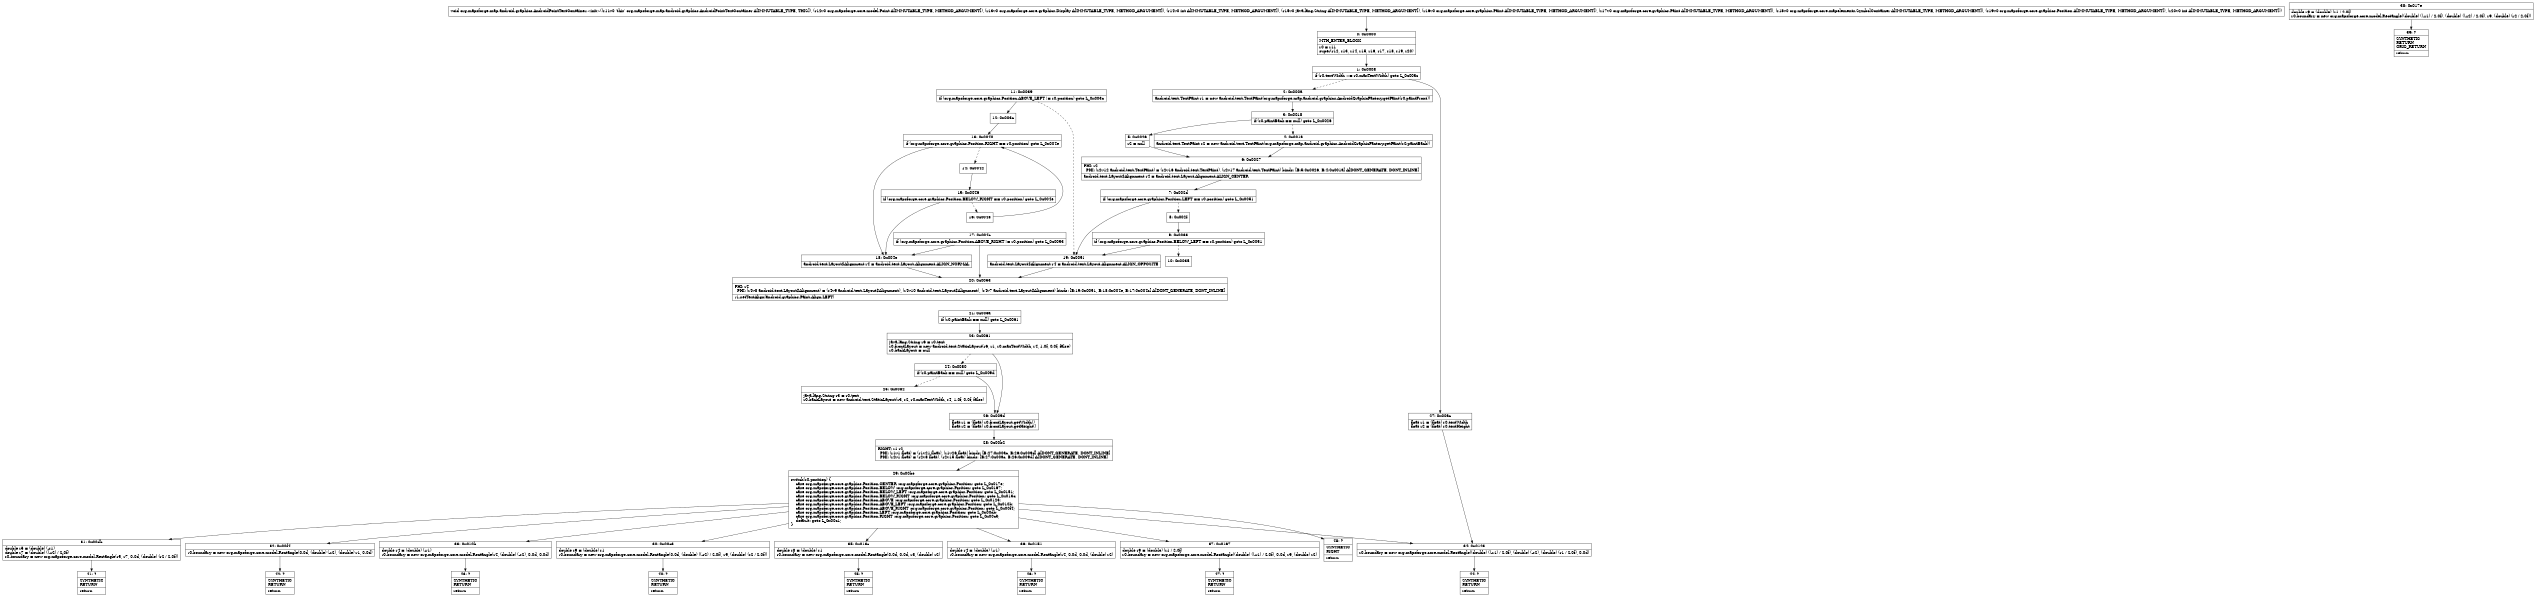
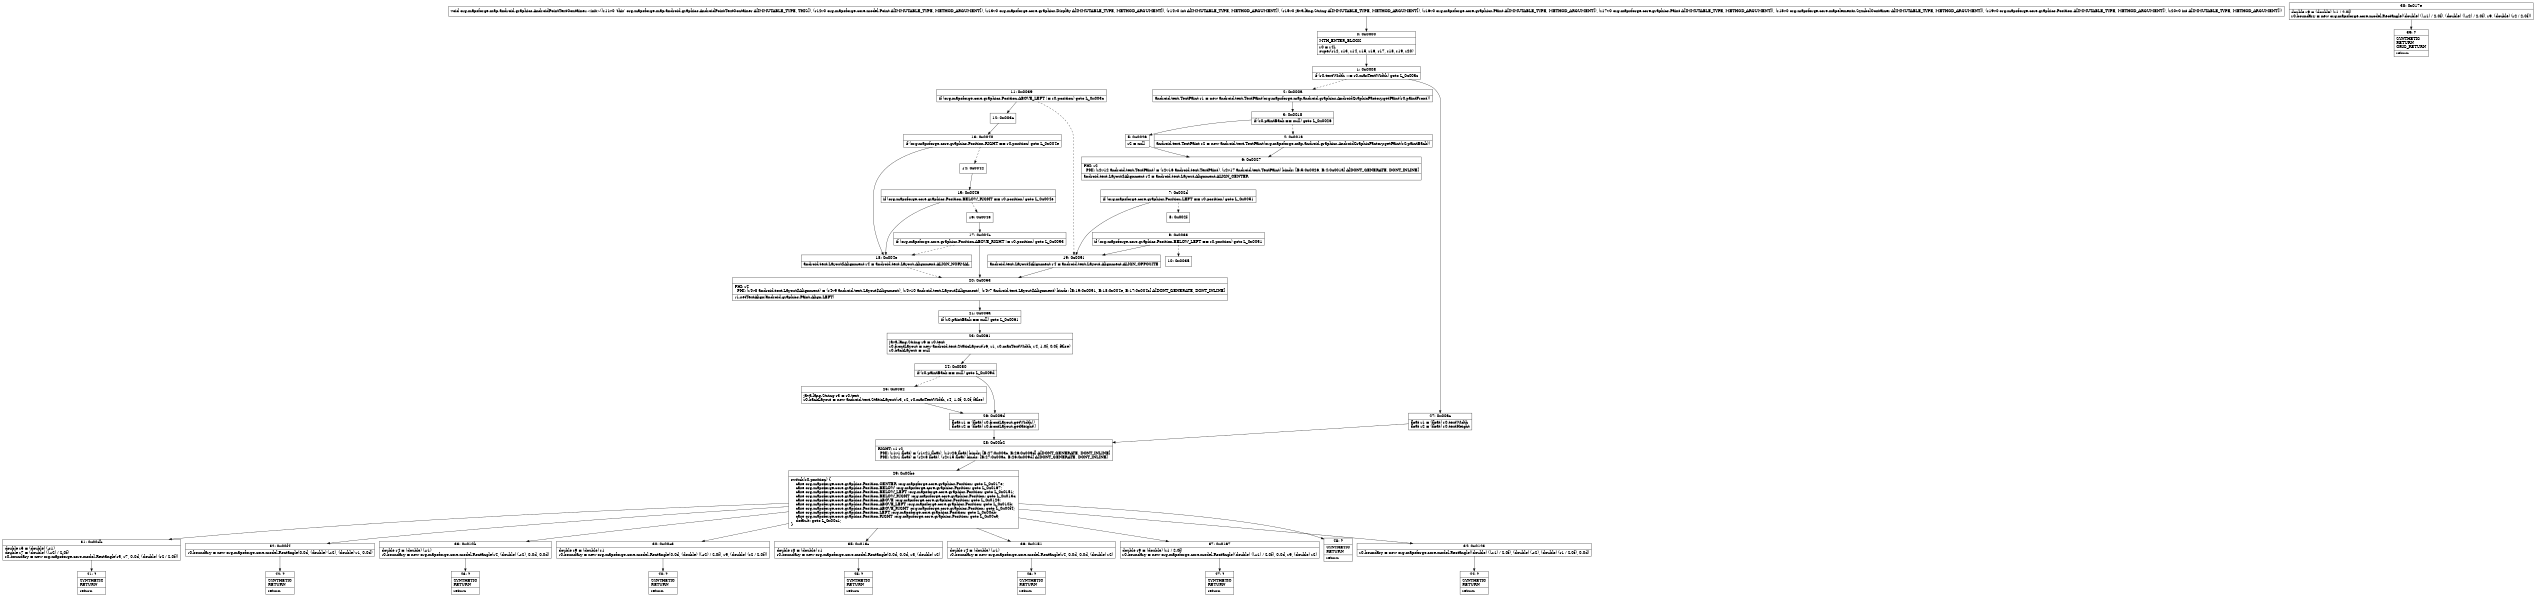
  digraph {
    node [shape=record]
-   n1 [label="{0\:\ 0x0000|MTH_ENTER_BLOCK\l|r0 = r11\lsuper(r12, r13, r14, r15, r16, r17, r18, r19, r20)\l}"]
+   n1 [label="{0\:\ 0x0000|MTH_ENTER_BLOCK\l|r0 = r41\lsuper(r12, r13, r14, r15, r16, r17, r18, r19, r20)\l}"]
    n2 [label="{1\:\ 0x0008|if (r0.textWidth \<= r0.maxTextWidth) goto L_0x00ac\l}"]
    n3 [label="{2\:\ 0x000a|android.text.TextPaint r1 = new android.text.TextPaint(org.mapsforge.map.android.graphics.AndroidGraphicFactory.getPaint(r0.paintFront))\l}"]
    n4 [label="{27\:\ 0x00ac|float r1 = (float) r0.textWidth\lfloat r2 = (float) r0.textHeight\l}"]
    n5 [label="{3\:\ 0x0018|if (r0.paintBack == null) goto L_0x0026\l}"]
    n6 [label="{28\:\ 0x00b2|RIGHT: r1 r2 \l  PHI: (r1v1 float) = (r1v21 float), (r1v26 float) binds: [B:27:0x00ac, B:26:0x009d] A[DONT_GENERATE, DONT_INLINE]\l  PHI: (r2v1 float) = (r2v8 float), (r2v15 float) binds: [B:27:0x00ac, B:26:0x009d] A[DONT_GENERATE, DONT_INLINE]\l}"]
    n7 [label="{4\:\ 0x001a|android.text.TextPaint r2 = new android.text.TextPaint(org.mapsforge.map.android.graphics.AndroidGraphicFactory.getPaint(r0.paintBack))\l}"]
    n8 [label="{5\:\ 0x0026|r2 = null\l}"]
    n9 [label="{6\:\ 0x0027|PHI: r2 \l  PHI: (r2v12 android.text.TextPaint) = (r2v16 android.text.TextPaint), (r2v17 android.text.TextPaint) binds: [B:5:0x0026, B:4:0x001a] A[DONT_GENERATE, DONT_INLINE]\l|android.text.Layout$Alignment r4 = android.text.Layout.Alignment.ALIGN_CENTER\l}"]
    n10 [label="{7\:\ 0x002d|if (org.mapsforge.core.graphics.Position.LEFT == r0.position) goto L_0x0051\l}"]
    n11 [label="{8\:\ 0x002f}"]
    n12 [label="{19\:\ 0x0051|android.text.Layout$Alignment r4 = android.text.Layout.Alignment.ALIGN_OPPOSITE\l}"]
    n13 [label="{9\:\ 0x0033|if (org.mapsforge.core.graphics.Position.BELOW_LEFT == r0.position) goto L_0x0051\l}"]
    n14 [label="{20\:\ 0x0053|PHI: r4 \l  PHI: (r4v8 android.text.Layout$Alignment) = (r4v9 android.text.Layout$Alignment), (r4v10 android.text.Layout$Alignment), (r4v7 android.text.Layout$Alignment) binds: [B:19:0x0051, B:18:0x004e, B:17:0x004c] A[DONT_GENERATE, DONT_INLINE]\l|r1.setTextAlign(android.graphics.Paint.Align.LEFT)\l}"]
    n15 [label="{10\:\ 0x0035}"]
    n16 [label="{11\:\ 0x0039|if (org.mapsforge.core.graphics.Position.ABOVE_LEFT != r0.position) goto L_0x003c\l}"]
    n17 [label="{12\:\ 0x003c}"]
    n18 [label="{13\:\ 0x0040|if (org.mapsforge.core.graphics.Position.RIGHT == r0.position) goto L_0x004e\l}"]
    n19 [label="{14\:\ 0x0042}"]
    n20 [label="{18\:\ 0x004e|android.text.Layout$Alignment r4 = android.text.Layout.Alignment.ALIGN_NORMAL\l}"]
    n21 [label="{15\:\ 0x0046|if (org.mapsforge.core.graphics.Position.BELOW_RIGHT == r0.position) goto L_0x004e\l}"]
    n22 [label="{16\:\ 0x0048}"]
    n23 [label="{17\:\ 0x004c|if (org.mapsforge.core.graphics.Position.ABOVE_RIGHT != r0.position) goto L_0x0053\l}"]
    n24 [label="{21\:\ 0x005a|if (r0.paintBack == null) goto L_0x0061\l}"]
    n25 [label="{23\:\ 0x0061|java.lang.String r6 = r0.text\lr0.frontLayout = new android.text.StaticLayout(r6, r1, r0.maxTextWidth, r4, 1.0f, 0.0f, false)\lr0.backLayout = null\l}"]
    n26 [label="{24\:\ 0x0080|if (r0.paintBack == null) goto L_0x009d\l}"]
    n27 [label="{25\:\ 0x0082|java.lang.String r3 = r0.text\lr0.backLayout = new android.text.StaticLayout(r3, r2, r0.maxTextWidth, r4, 1.0f, 0.0f, false)\l}"]
    n28 [label="{26\:\ 0x009d|float r1 = (float) r0.frontLayout.getWidth()\lfloat r2 = (float) r0.frontLayout.getHeight()\l}"]
    n29 [label="{29\:\ 0x00be|switch(r0.position) \{\l    case org.mapsforge.core.graphics.Position.CENTER :org.mapsforge.core.graphics.Position: goto L_0x017e;\l    case org.mapsforge.core.graphics.Position.BELOW :org.mapsforge.core.graphics.Position: goto L_0x0167;\l    case org.mapsforge.core.graphics.Position.BELOW_LEFT :org.mapsforge.core.graphics.Position: goto L_0x0151;\l    case org.mapsforge.core.graphics.Position.BELOW_RIGHT :org.mapsforge.core.graphics.Position: goto L_0x013c;\l    case org.mapsforge.core.graphics.Position.ABOVE :org.mapsforge.core.graphics.Position: goto L_0x0123;\l    case org.mapsforge.core.graphics.Position.ABOVE_LEFT :org.mapsforge.core.graphics.Position: goto L_0x010b;\l    case org.mapsforge.core.graphics.Position.ABOVE_RIGHT :org.mapsforge.core.graphics.Position: goto L_0x00f4;\l    case org.mapsforge.core.graphics.Position.LEFT :org.mapsforge.core.graphics.Position: goto L_0x00db;\l    case org.mapsforge.core.graphics.Position.RIGHT :org.mapsforge.core.graphics.Position: goto L_0x00c3;\l    default: goto L_0x00c1;\l\}\l}"]
    n30 [label="{30\:\ 0x00c3|double r9 = (double) r1\lr0.boundary = new org.mapsforge.core.model.Rectangle(0.0d, (double) ((\-r2) \/ 2.0f), r9, (double) (r2 \/ 2.0f))\l}"]
    n31 [label="{31\:\ 0x00db|double r5 = (double) (\-r1)\ldouble r7 = (double) ((\-r2) \/ 2.0f)\lr0.boundary = new org.mapsforge.core.model.Rectangle(r5, r7, 0.0d, (double) (r2 \/ 2.0f))\l}"]
    n32 [label="{32\:\ 0x00f4|r0.boundary = new org.mapsforge.core.model.Rectangle(0.0d, (double) (\-r2), (double) r1, 0.0d)\l}"]
    n33 [label="{33\:\ 0x010b|double r4 = (double) (\-r1)\lr0.boundary = new org.mapsforge.core.model.Rectangle(r4, (double) (\-r2), 0.0d, 0.0d)\l}"]
    n34 [label="{34\:\ 0x0123|r0.boundary = new org.mapsforge.core.model.Rectangle((double) ((\-r1) \/ 2.0f), (double) (\-r2), (double) (r1 \/ 2.0f), 0.0d)\l}"]
    n35 [label="{35\:\ 0x013c|double r8 = (double) r1\lr0.boundary = new org.mapsforge.core.model.Rectangle(0.0d, 0.0d, r8, (double) r2)\l}"]
    n36 [label="{36\:\ 0x0151|double r4 = (double) (\-r1)\lr0.boundary = new org.mapsforge.core.model.Rectangle(r4, 0.0d, 0.0d, (double) r2)\l}"]
    n37 [label="{37\:\ 0x0167|double r9 = (double) (r1 \/ 2.0f)\lr0.boundary = new org.mapsforge.core.model.Rectangle((double) ((\-r1) \/ 2.0f), 0.0d, r9, (double) r2)\l}"]
-   n38 [label="{48\:\ ?|SYNTHETIC\lRIGHT\l|return\l}"]
+   n38 [label="{48\:\ ?|SYNTHETIC\lRETURN\l|return\l}"]
    n39 [label="{40\:\ ?|SYNTHETIC\lRETURN\l|return\l}"]
    n40 [label="{41\:\ ?|SYNTHETIC\lRETURN\l|return\l}"]
    n41 [label="{42\:\ ?|SYNTHETIC\lRETURN\l|return\l}"]
    n42 [label="{43\:\ ?|SYNTHETIC\lRETURN\l|return\l}"]
    n43 [label="{44\:\ ?|SYNTHETIC\lRETURN\l|return\l}"]
    n44 [label="{45\:\ ?|SYNTHETIC\lRETURN\l|return\l}"]
    n45 [label="{46\:\ ?|SYNTHETIC\lRETURN\l|return\l}"]
    n46 [label="{47\:\ ?|SYNTHETIC\lRETURN\l|return\l}"]
    n47 [label="{38\:\ 0x017e|double r9 = (double) (r1 \/ 2.0f)\lr0.boundary = new org.mapsforge.core.model.Rectangle((double) ((\-r1) \/ 2.0f), (double) ((\-r2) \/ 2.0f), r9, (double) (r2 \/ 2.0f))\l}"]
    n48 [label="{39\:\ ?|SYNTHETIC\lRETURN\lORIG_RETURN\l|return\l}"]
    n49 [label="{void org.mapsforge.map.android.graphics.AndroidPointTextContainer.\<init\>((r11v0 'this' org.mapsforge.map.android.graphics.AndroidPointTextContainer A[IMMUTABLE_TYPE, THIS]), (r12v0 org.mapsforge.core.model.Point A[IMMUTABLE_TYPE, METHOD_ARGUMENT]), (r13v0 org.mapsforge.core.graphics.Display A[IMMUTABLE_TYPE, METHOD_ARGUMENT]), (r14v0 int A[IMMUTABLE_TYPE, METHOD_ARGUMENT]), (r15v0 java.lang.String A[IMMUTABLE_TYPE, METHOD_ARGUMENT]), (r16v0 org.mapsforge.core.graphics.Paint A[IMMUTABLE_TYPE, METHOD_ARGUMENT]), (r17v0 org.mapsforge.core.graphics.Paint A[IMMUTABLE_TYPE, METHOD_ARGUMENT]), (r18v0 org.mapsforge.core.mapelements.SymbolContainer A[IMMUTABLE_TYPE, METHOD_ARGUMENT]), (r19v0 org.mapsforge.core.graphics.Position A[IMMUTABLE_TYPE, METHOD_ARGUMENT]), (r20v0 int A[IMMUTABLE_TYPE, METHOD_ARGUMENT])) }"]
    n1 -> n2
    n2 -> n3 [style=dashed]
    n2 -> n4
    n3 -> n5
-   n4 -> n34
+   n4 -> n6
    n5 -> n7 [style=dashed]
    n5 -> n8
    n6 -> n29
    n7 -> n9
    n8 -> n9
-   n9 -> n10
    n10 -> n11 [style=dashed]
    n10 -> n12
-   n11 -> n13
    n12 -> n14
    n13 -> n12
    n13 -> n15 [style=dashed]
+   n14 -> n24
    n16 -> n12 [style=dashed]
    n16 -> n17
    n17 -> n18
    n18 -> n19 [style=dashed]
    n18 -> n20
    n19 -> n21
-   n20 -> n14
+   n20 -> n14 [style=dashed]
    n21 -> n20
    n21 -> n22 [style=dashed]
-   n22 -> n18
+   n22 -> n23
    n23 -> n14
-   n23 -> n20 [style=solid]
+   n23 -> n20 [style=dashed]
    n24 -> n25
-   n25 -> n26 [style=dashed]
+   n25 -> n26
    n26 -> n27 [style=dashed]
    n26 -> n28
-   n25 -> n28
+   n27 -> n28
    n28 -> n6
    n29 -> n30
    n29 -> n31
    n29 -> n32
    n29 -> n33
    n29 -> n34
    n29 -> n35
    n29 -> n36
    n29 -> n37
    n29 -> n38
    n30 -> n39
    n31 -> n40
    n32 -> n41
    n33 -> n42
    n34 -> n43
    n35 -> n44
    n36 -> n45
    n37 -> n46
    n47 -> n48
    n49 -> n1
  }
